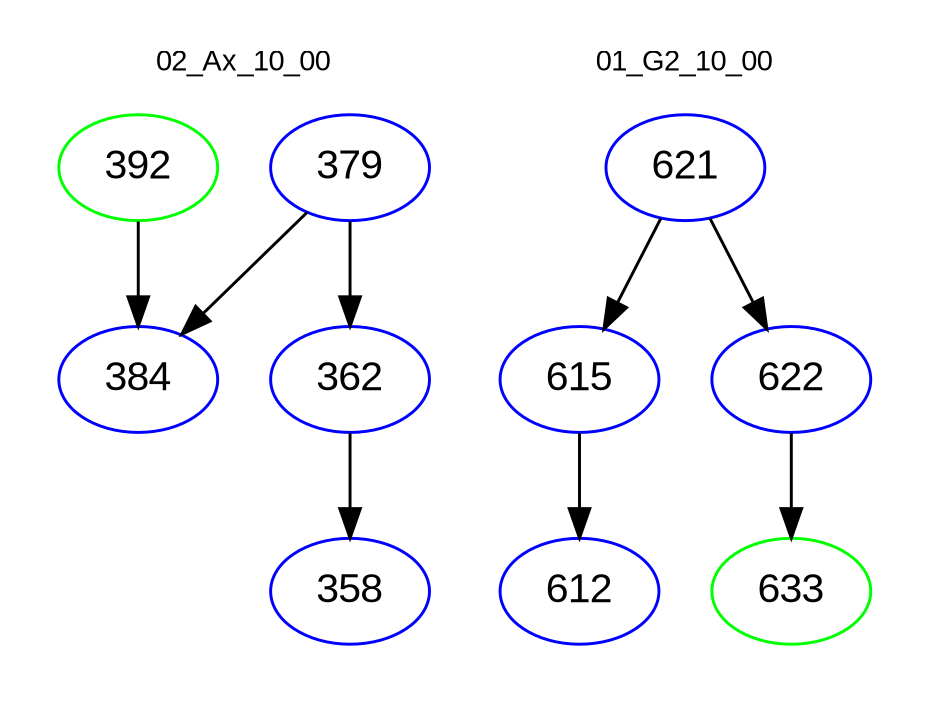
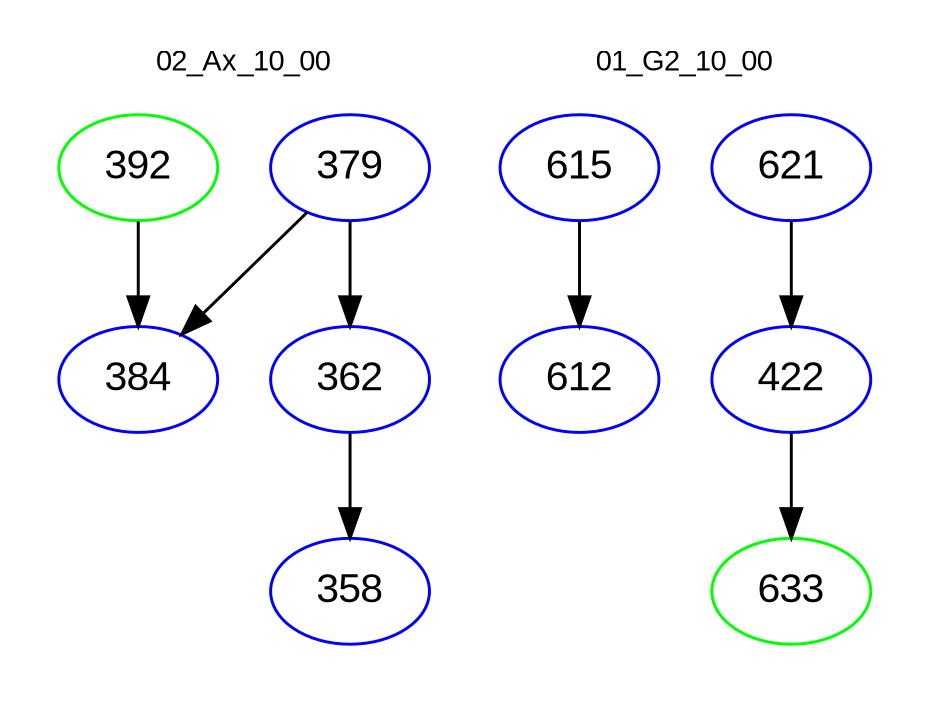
  digraph {
    fontname="Liberation Sans"
    node [color=blue fontname="Liberation Sans"]
    edge [color=black fontname="Liberation Sans"]
    n1 [label=379]
    n2 [label=362]
    n3 [label=384]
    n4 [label=358]
    n5 [color=green label=392]
    n6 [label=621]
    n7 [label=615]
-   n8 [label=622]
+   n8 [label=422]
    n9 [label=612]
    n10 [color=green label=633]
    subgraph cluster_1 {
      color=white
      fontsize=10
      label="02_Ax_10_00"
      n1
      n2
      n3
      n4
      n5
    }
    subgraph cluster_2 {
      color=white
      fontsize=10
      label="01_G2_10_00"
      n6
      n7
      n8
      n9
      n10
    }
    n1 -> n2
    n1 -> n3
    n2 -> n4
    n5 -> n3
-   n6 -> n7
    n6 -> n8
    n7 -> n9
    n8 -> n10
  }
